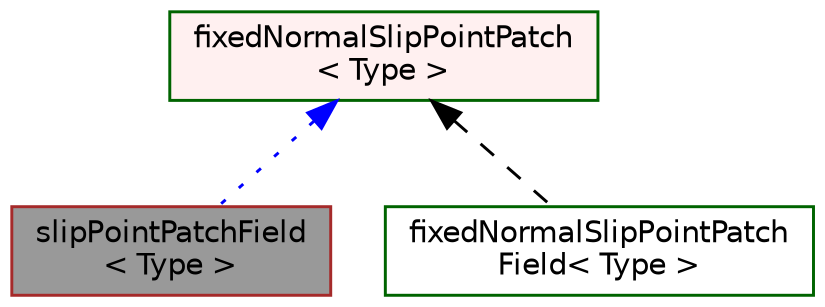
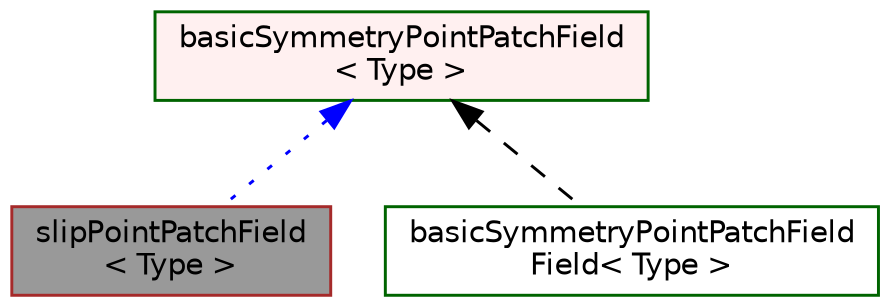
  digraph {
    node [color=darkgreen fontname=Helvetica fontsize=10 shape=box style=filled]
    edge [dir=back fontname=Helvetica fontsize=10 labelfontname=Helvetica labelfontsize=10]
    n1 [color=brown fillcolor=grey60 fontcolor=black height=0.2 label="slipPointPatchField\l\< Type \>" width=0.4]
-   n2 [fillcolor=white height=0.2 label="fixedNormalSlipPointPatch\lField\< Type \>" width=0.4]
-   n3 [fillcolor="#FFF0F0" height=0.2 label="fixedNormalSlipPointPatch\l\< Type \>" width=0.4]
+   n2 [fillcolor=white height=0.2 label="basicSymmetryPointPatchField\lField\< Type \>" width=0.4]
+   n3 [fillcolor="#FFF0F0" height=0.2 label="basicSymmetryPointPatchField\l\< Type \>" width=0.4]
    n3 -> n1 [color=blue style=dotted]
    n3 -> n2 [color=black style=dashed]
  }
